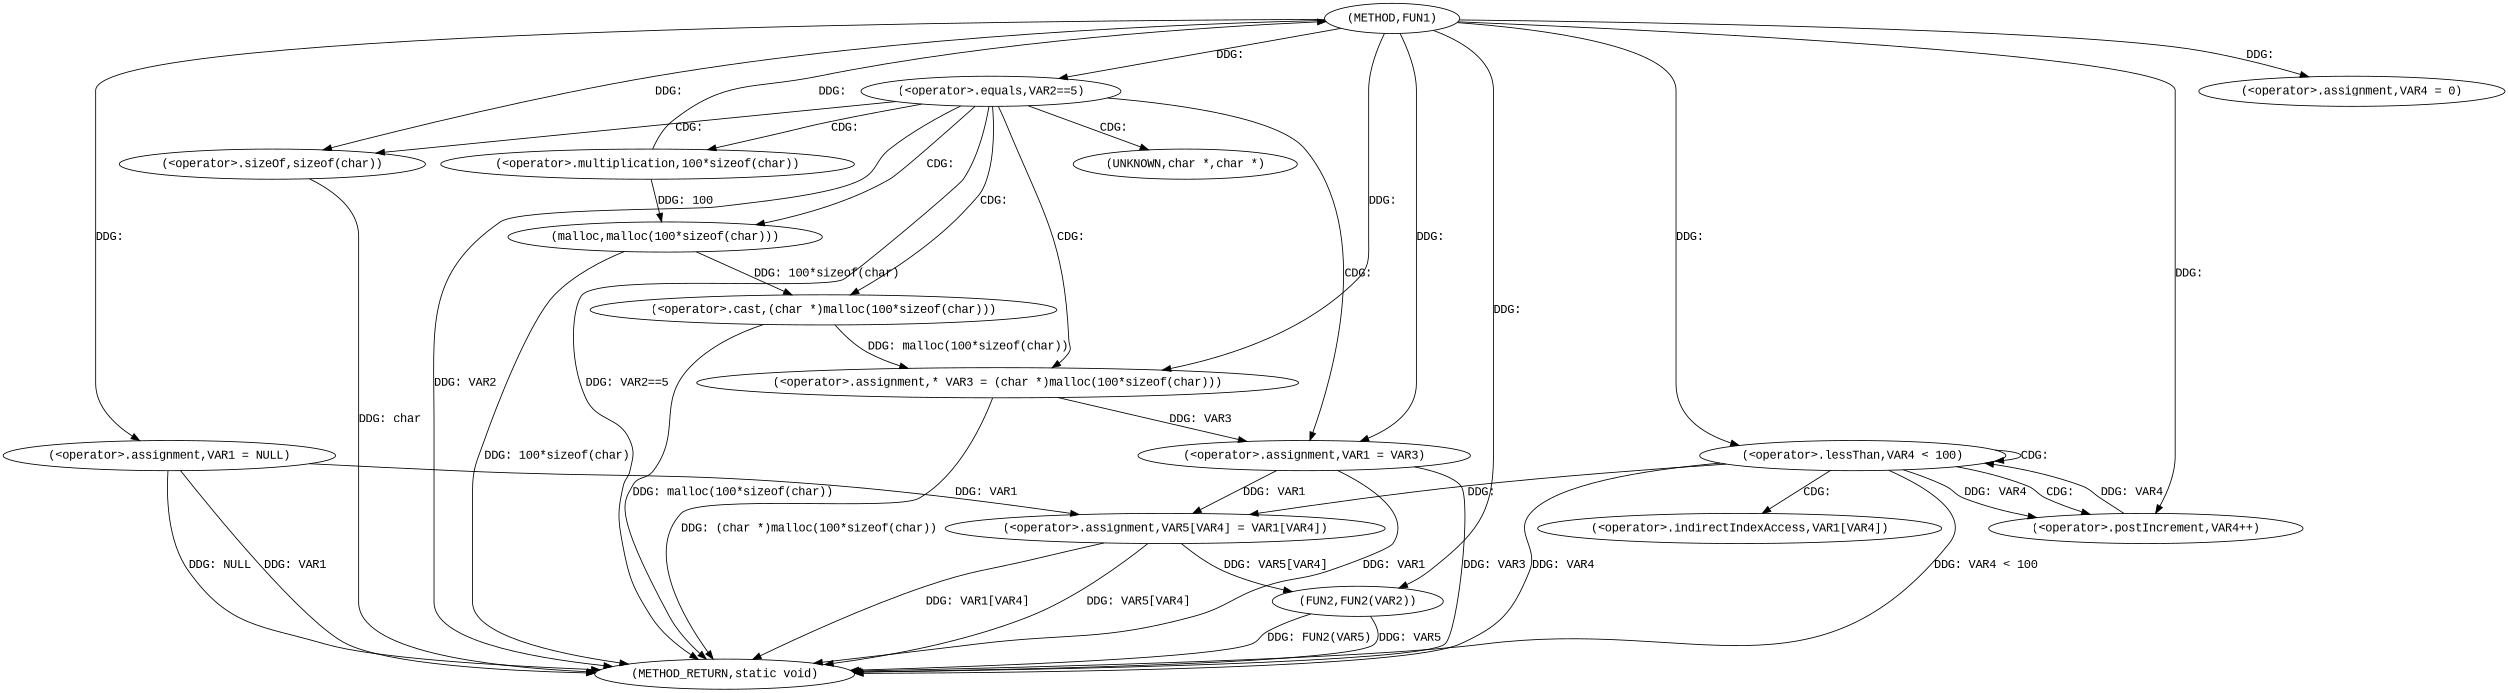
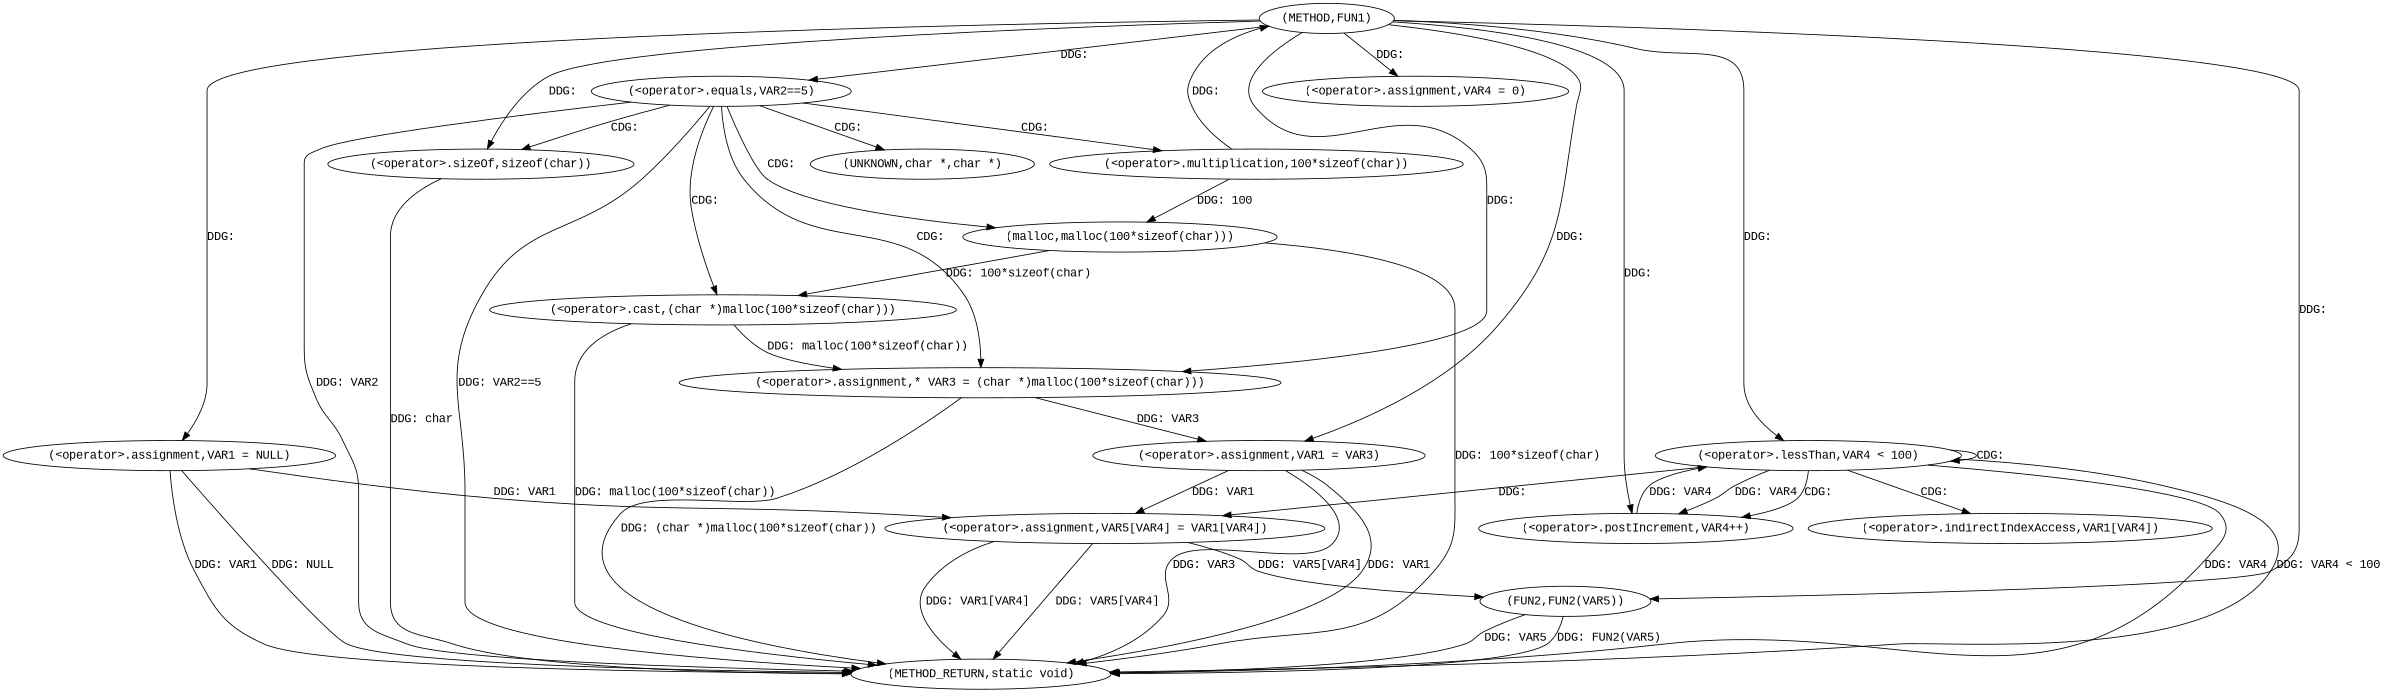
  digraph {
    fontname="Liberation Mono"
    node [fontname="Liberation Mono"]
    edge [fontname="Liberation Mono"]
    n1 [label="(METHOD,FUN1)"]
    n2 [label="(<operator>.assignment,VAR1 = NULL)"]
    n3 [label="(<operator>.equals,VAR2==5)"]
    n4 [label="(<operator>.assignment,* VAR3 = (char *)malloc(100*sizeof(char)))"]
    n5 [label="(<operator>.sizeOf,sizeof(char))"]
    n6 [label="(<operator>.assignment,VAR1 = VAR3)"]
    n7 [label="(<operator>.assignment,VAR4 = 0)"]
    n8 [label="(<operator>.lessThan,VAR4 < 100)"]
    n9 [label="(<operator>.postIncrement,VAR4++)"]
-   n10 [label="(FUN2,FUN2(VAR2))"]
+   n10 [label="(FUN2,FUN2(VAR5))"]
    n11 [label="(METHOD_RETURN,static void)"]
    n12 [label="(<operator>.assignment,VAR5[VAR4] = VAR1[VAR4])"]
    n13 [label="(<operator>.multiplication,100*sizeof(char))"]
    n14 [label="(<operator>.cast,(char *)malloc(100*sizeof(char)))"]
    n15 [label="(malloc,malloc(100*sizeof(char)))"]
    n16 [label="(UNKNOWN,char *,char *)"]
    n17 [label="(<operator>.indirectIndexAccess,VAR1[VAR4])"]
    n1 -> n2 [label="DDG: "]
    n1 -> n3 [label="DDG: "]
    n1 -> n4 [label="DDG: "]
    n1 -> n5 [label="DDG: "]
    n1 -> n6 [label="DDG: "]
    n1 -> n7 [label="DDG: "]
    n1 -> n8 [label="DDG: "]
    n1 -> n9 [label="DDG: "]
    n1 -> n10 [label="DDG: "]
    n2 -> n11 [label="DDG: VAR1"]
    n2 -> n11 [label="DDG: NULL"]
    n2 -> n12 [label="DDG: VAR1"]
    n3 -> n4 [label="CDG: "]
    n3 -> n5 [label="CDG: "]
-   n3 -> n6 [label="CDG: "]
    n3 -> n11 [label="DDG: VAR2"]
    n3 -> n11 [label="DDG: VAR2==5"]
    n3 -> n13 [label="CDG: "]
    n3 -> n14 [label="CDG: "]
    n3 -> n15 [label="CDG: "]
    n3 -> n16 [label="CDG: "]
    n4 -> n6 [label="DDG: VAR3"]
    n4 -> n11 [label="DDG: (char *)malloc(100*sizeof(char))"]
    n5 -> n11 [label="DDG: char"]
    n6 -> n11 [label="DDG: VAR3"]
    n6 -> n11 [label="DDG: VAR1"]
    n6 -> n12 [label="DDG: VAR1"]
    n8 -> n8 [label="CDG: "]
    n8 -> n9 [label="DDG: VAR4"]
    n8 -> n9 [label="CDG: "]
    n8 -> n11 [label="DDG: VAR4"]
    n8 -> n11 [label="DDG: VAR4 < 100"]
    n8 -> n12 [label="DDG: "]
    n8 -> n17 [label="CDG: "]
    n9 -> n8 [label="DDG: VAR4"]
    n10 -> n11 [label="DDG: VAR5"]
    n10 -> n11 [label="DDG: FUN2(VAR5)"]
    n12 -> n10 [label="DDG: VAR5[VAR4]"]
    n12 -> n11 [label="DDG: VAR1[VAR4]"]
    n12 -> n11 [label="DDG: VAR5[VAR4]"]
    n13 -> n1 [label="DDG: "]
    n13 -> n15 [label="DDG: 100"]
    n14 -> n4 [label="DDG: malloc(100*sizeof(char))"]
    n14 -> n11 [label="DDG: malloc(100*sizeof(char))"]
    n15 -> n11 [label="DDG: 100*sizeof(char)"]
    n15 -> n14 [label="DDG: 100*sizeof(char)"]
  }
